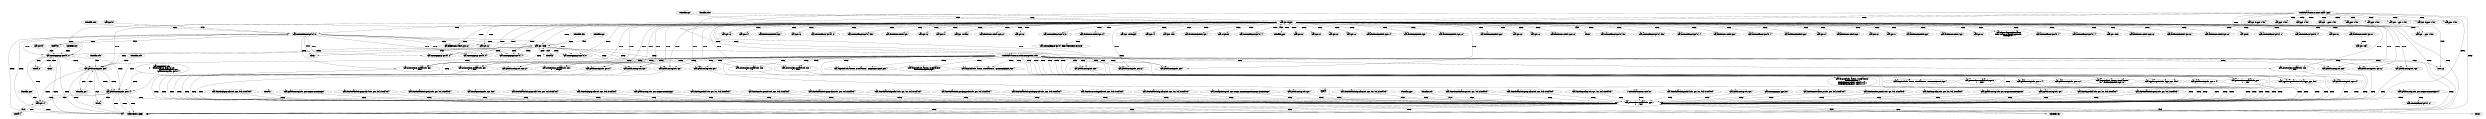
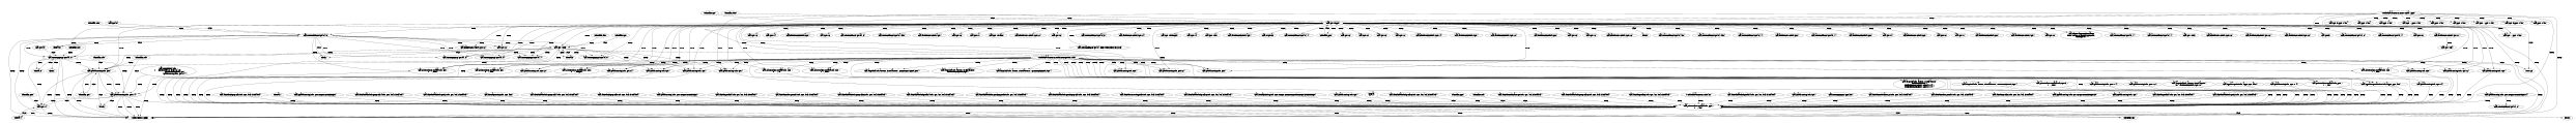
  digraph {
    n1 [label="(Call,ipaddr_string(ndo, tptr))"]
    n2 [label="(Call,ipaddr_string(ndo, tptr+4))"]
    n3 [label="(Call,tptr+4)"]
    n4 [label="(Identifier,tptr)"]
    n5 [label="(MethodReturn,RET)"]
    n6 [label="(Block,)"]
    n7 [label="(Call,print_unknown_data(ndo, pptr, \"\n\t    \", len))"]
    n8 [label="(Literal,4)"]
    n9 [label="(MethodParameterIn,netdissect_options *ndo)"]
    n10 [label="(Call,as_printf(ndo, astostr, sizeof(astostr),\n\t\t\t    EXTRACT_32BITS(tptr+2)))"]
    n11 [label="(Call,as_printf(ndo, astostr, sizeof(astostr), EXTRACT_16BITS(tptr)))"]
    n12 [label="(Call,print_unknown_data(ndo, tptr, \"\n\t    \", tlen))"]
    n13 [label="(Call,ipaddr_string(ndo, tptr))"]
    n14 [label="(Call,ipaddr_string(ndo, tptr+4))"]
    n15 [label="(Call,as_printf(ndo, astostr, sizeof(astostr),\n\t\t\tEXTRACT_32BITS(tptr)))"]
    n16 [label="(Call,ipaddr_string(ndo, tptr + 4))"]
    n17 [label="(Call,bgp_attr_get_as_size(ndo, atype, pptr, len))"]
    n18 [label="(Call,ipaddr_string(ndo, tptr+2))"]
    n19 [label="(Call,ipaddr_string(ndo, tptr+4))"]
    n20 [label="(Call,ipaddr_string(ndo, tptr))"]
    n21 [label="(Call,print_unknown_data(ndo, tptr, \"\n\t    \", tlen))"]
    n22 [label="(Call,ipaddr_string(ndo, tptr + 4))"]
    n23 [label="(Call,ipaddr_string(ndo, tptr+2))"]
    n24 [label="(Call,ipaddr_string(ndo, tptr + 2))"]
    n25 [label="(Call,print_unknown_data(ndo, tptr, \"\n\t    \", tlen))"]
    n26 [label="(Call,bgp_attr_print(ndo, atype, tptr, alen))"]
    n27 [label="(Call,print_unknown_data(ndo, tptr,\"\n\t      \", length))"]
    n28 [label="(Call,print_unknown_data(ndo, pptr, \"\n\t    \", len))"]
    n29 [label="(Call,ipaddr_string(ndo, tptr))"]
    n30 [label="(Call,as_printf(ndo, astostr, sizeof(astostr), EXTRACT_32BITS(tptr)))"]
    n31 [label="(Call,print_unknown_data(ndo, tptr, \"\n\t      \", tlen))"]
    n32 [label="(Call,as_printf(ndo, astostr, sizeof(astostr),\n\t\t\t\tas_size == 2 ?\n\t\t\t\tEXTRACT_16BITS(&tptr[2 + i]) :\n\t\t\t\tEXTRACT_32BITS(&tptr[2 + i])))"]
    n33 [label="(Call,print_unknown_data(ndo, tptr, \"\n\t      \", 8))"]
    n34 [label="(Call,ipaddr_string(ndo, tptr))"]
    n35 [label="(Call,as_printf(ndo, astostr, sizeof(astostr), EXTRACT_32BITS(tptr)))"]
    n36 [label="(Call,ipaddr_string(ndo, tptr))"]
    n37 [label="(Call,ipaddr_string(ndo, tptr))"]
    n38 [label="(Call,ipaddr_string(ndo, tptr))"]
    n39 [label="(Call,print_unknown_data(ndo, tptr-3, \"\n\t    \", tlen))"]
    n40 [label="(Call,ipaddr_string(ndo, tptr+2))"]
    1000125
    n42 [label="(Block,)"]
    n43 [label="(Identifier,len)"]
    n44 [label="(Call,ND_TCHECK2(tptr[0], 8))"]
    n45 [label="(Literal,8)"]
    n46 [label="(Block,)"]
    n47 [label="(Call,tptr +=5)"]
    n48 [label="(Call,ND_TCHECK2(tptr[0], 8))"]
    n49 [label="(Call,ND_TCHECK2(tptr[0], 8))"]
    n50 [label="(Block,)"]
    n51 [label="(Call,ND_TCHECK2(tptr[0], 4))"]
    n52 [label="(Call,ND_TCHECK2(tptr[0], 8))"]
    n53 [label="(Literal,5)"]
    n54 [label="(Call,ND_TCHECK2(tptr[0], 5))"]
    n55 [label="(Call,EXTRACT_24BITS(tptr+2))"]
    n56 [label="(Literal,5)"]
    n57 [label="(Call,tptr+2)"]
    n58 [label="(Call,tptr = pptr)"]
    n59 [label="(Call,tptr+6)"]
    n60 [label="(Call,tptr+4)"]
    n61 [label="(Call,EXTRACT_32BITS(tptr))"]
    n62 [label="(Call,tptr+6)"]
    n63 [label="(Call,ND_TCHECK2(tptr[0], 3))"]
    n64 [label="(Call,ND_TCHECK2(tptr[0], tlen))"]
    n65 [label="(Call,EXTRACT_16BITS(tptr))"]
    n66 [label="(Call,tptr+6)"]
    n67 [label="(Call,tptr+1)"]
    n68 [label="(Call,tptr += tlen)"]
    n69 [label="(Call,EXTRACT_16BITS(tptr+2))"]
    n70 [label="(Call,tptr+2)"]
    n71 [label="(Call,ND_TCHECK2(tptr[0], BGP_MP_NLRI_MINSIZE))"]
    n72 [label="(Call,ND_TCHECK2(tptr[0], 3))"]
    n73 [label="(Call,tptr < pptr + len)"]
    n74 [label="(Call,tptr += length)"]
    n75 [label="(Call,tptr+4)"]
    n76 [label="(Call,tptr +=8)"]
    n77 [label="(Call,EXTRACT_32BITS(tptr))"]
    n78 [label="(Call,origin+3)"]
    n79 [label="(Call,ND_TCHECK2(tptr[0], 4))"]
    n80 [label="(Identifier,pptr)"]
    n81 [label="(Call,EXTRACT_16BITS(tptr+4))"]
    n82 [label="(Call,tptr+2)"]
    n83 [label="(Call,tptr+2)"]
    n84 [label="(Call,tptr+2)"]
    n85 [label="(Call,tptr+2)"]
    n86 [label="(Call,EXTRACT_32BITS(tptr+4))"]
    n87 [label="(Call,EXTRACT_32BITS(tptr))"]
    n88 [label="(Call,EXTRACT_32BITS(tptr+2))"]
    n89 [label="(Call,EXTRACT_16BITS(tptr+1))"]
    n90 [label="(Call,EXTRACT_32BITS(tptr))"]
    n91 [label="(Call,tptr+2)"]
    n92 [label="(Call,tptr+6)"]
    n93 [label="(Call,EXTRACT_16BITS(tptr+6))"]
    n94 [label="(Block,)"]
    n95 [label="(Call,ND_TCHECK2(tptr[0], len))"]
    n96 [label="(Call,ND_TCHECK2(tptr[0], tlen))"]
    n97 [label="(Call,ND_TCHECK2(tptr[0], 4))"]
    n98 [label="(Call,EXTRACT_16BITS(tptr))"]
    n99 [label="(Call,ND_TCHECK2(tptr[0], 4))"]
    n100 [label="(Call,EXTRACT_32BITS(tptr))"]
    n101 [label="(Call,tptr+4)"]
    n102 [label="(Call,EXTRACT_16BITS(tptr))"]
    n103 [label="(Call,tptr+2)"]
    n104 [label="(Call,tptr+1)"]
    n105 [label="(Call,EXTRACT_32BITS(tptr))"]
    n106 [label="(Call,EXTRACT_16BITS(tptr))"]
    n107 [label="(Call,tptr+2)"]
    n108 [label="(Call,tok2str(bgp_origin_values,\n\t\t\t\t\t\t\"Unknown Origin Typecode\",\n\t\t\t\t\t\ttptr[0]))"]
    n109 [label="(Call,ND_TCHECK2(tptr[0], 4))"]
    n110 [label="(Call,ND_TCHECK2(tptr[0], 4))"]
    n111 [label="(Call,tptr += 3)"]
    n112 [label="(Call,EXTRACT_16BITS(tptr+6))"]
    n113 [label="(Call,EXTRACT_32BITS(tptr+2))"]
    n114 [label="(Call,EXTRACT_16BITS(tptr+2))"]
    n115 [label="(Call,tptr-3)"]
    n116 [label="(Call,ND_TCHECK2(tptr[0], 8))"]
    n117 [label="(Call,ND_TCHECK2(tptr[0], 4))"]
    n118 [label="(Call,tptr+6)"]
    n119 [label="(Call,tptr +=4)"]
    n120 [label="(Call,ND_TCHECK2(tptr[0], 2))"]
    n121 [label="(MethodParameterIn,const u_char *pptr)"]
    n122 [label="(Call,tptr = pptr + len)"]
    n123 [label="(Call,pptr + len)"]
    n124 [label="(Call,pptr + len)"]
    n125 [label="(Call,tptr < pptr + len)"]
    n126 [label="(Call,pptr + len)"]
    n127 [label="(Call,pptr + len)"]
    n128 [label="(Call,tptr < pptr + len)"]
    n129 [label="(Call,tptr = pptr + len)"]
    n130 [label="(Call,pptr + len)"]
    n131 [label="(Call,decode_clnp_prefix(ndo, tptr, buf, sizeof(buf)))"]
    n132 [label="(Literal,1)"]
    n133 [label="(Call,ip6addr_string(ndo, tptr+BGP_VPN_RD_LEN))"]
    n134 [label="(Call,decode_labeled_vpn_prefix4(ndo, tptr, buf, sizeof(buf)))"]
    n135 [label="(Call,decode_labeled_vpn_l2(ndo, tptr, buf, sizeof(buf)))"]
    n136 [label="(Call,isonsap_string(ndo, tptr, tlen))"]
    n137 [label="(Call,decode_labeled_vpn_prefix4(ndo, tptr, buf, sizeof(buf)))"]
    n138 [label="(Identifier,ndo)"]
    n139 [label="(Call,decode_clnp_prefix(ndo, tptr, buf, sizeof(buf)))"]
    n140 [label="(Call,ipaddr_string(ndo, tptr+BGP_VPN_RD_LEN))"]
    n141 [label="(Identifier,ndo)"]
    n142 [label="(Call,decode_prefix4(ndo, tptr, len, buf, sizeof(buf)))"]
    n143 [label="(Call,decode_mdt_vpn_nlri(ndo, tptr, buf, sizeof(buf)))"]
    n144 [label="(Call,ipaddr_string(ndo, tptr+BGP_VPN_RD_LEN+4))"]
    n145 [label="(Call,decode_labeled_vpn_prefix6(ndo, tptr, buf, sizeof(buf)))"]
    n146 [label="(Identifier,tptr)"]
    n147 [label="(Call,decode_labeled_prefix4(ndo, tptr, len, buf, sizeof(buf)))"]
    n148 [label="(Call,decode_labeled_vpn_clnp_prefix(ndo, tptr, buf, sizeof(buf)))"]
    n149 [label="(Call,decode_labeled_vpn_clnp_prefix(ndo, tptr, buf, sizeof(buf)))"]
    n150 [label="(Identifier,tlen)"]
    n151 [label="(Call,decode_rt_routing_info(ndo, tptr, buf, sizeof(buf)))"]
    n152 [label="(Call,decode_labeled_prefix6(ndo, tptr, len, buf, sizeof(buf)))"]
    n153 [label="(Call,isonsap_string(ndo, tptr+BGP_VPN_RD_LEN,tlen-BGP_VPN_RD_LEN))"]
    n154 [label="(Identifier,ndo)"]
    n155 [label="(Identifier,tptr)"]
    n156 [label="(Call,tptr[0])"]
    n157 [label="(Call,ND_PRINT((ndo, \"\n\t      Root-Node %s, P-Group %s\",\n                           ipaddr_string(ndo, tptr),\n                           ipaddr_string(ndo, tptr+4))))"]
    n158 [label="(Call,ipaddr_string(ndo, tptr))"]
    n159 [label="(Literal,\"\n\t    \")"]
    n160 [label="(Call,decode_labeled_prefix6(ndo, tptr, len, buf, sizeof(buf)))"]
    n161 [label="(Identifier,pptr)"]
    n162 [label="(Identifier,ndo)"]
    n163 [label="(Call,decode_multicast_vpn(ndo, tptr, buf, sizeof(buf)))"]
    n164 [label="(Call,decode_labeled_vpn_prefix6(ndo, tptr, buf, sizeof(buf)))"]
    n165 [label="(Call,decode_prefix6(ndo, tptr, len, buf, sizeof(buf)))"]
    n166 [label="(MethodParameterIn,u_int len)"]
    n167 [label="(Call,tptr[0])"]
    n168 [label="(Call,decode_labeled_prefix4(ndo, tptr, len, buf, sizeof(buf)))"]
    n169 [label="(Call,ipaddr_string(ndo, tptr))"]
    n170 [label="(Call,ND_TCHECK2(*pptr,len))"]
    n171 [label="(Call,decode_multicast_vpn(ndo, tptr, buf, sizeof(buf)))"]
    n172 [label="(Identifier,tlen)"]
    n173 [label="(Call,decode_mdt_vpn_nlri(ndo, tptr, buf, sizeof(buf)))"]
    n174 [label="(Identifier,ndo)"]
    n175 [label="(Identifier,tptr)"]
    n176 [label="(Call,decode_prefix6(ndo, tptr, len, buf, sizeof(buf)))"]
    n177 [label="(Call,ip6addr_string(ndo, tptr+BGP_VPN_RD_LEN+3))"]
    n178 [label="(Call,ip6addr_string(ndo, tptr))"]
    n179 [label="(Call,decode_prefix4(ndo, tptr, len, buf, sizeof(buf)))"]
    n180 [label="(Call,decode_labeled_vpn_l2(ndo, tptr, buf, sizeof(buf)))"]
    n1 -> n2 [label="DDG: "]
    n1 -> n2 [label="DDG: "]
    n1 -> n3 [label="DDG: "]
    n1 -> n4 [label="CFG: "]
    n1 -> n5 [label="DDG: "]
    n1 -> n6 [label="AST: "]
    n2 -> n3 [label="CFG: "]
    n2 -> n5 [label="DDG: "]
    n2 -> n5 [label="DDG: "]
    n2 -> n5 [label="DDG: "]
    n2 -> n6 [label="AST: "]
    n2 -> n7 [label="DDG: "]
    n3 -> n2 [label="AST: "]
    n3 -> n5 [label="DDG: "]
    n3 -> n8 [label="CFG: "]
    n4 -> n1 [label="AST: "]
    n7 -> n5 [label="DDG: "]
    n7 -> n5 [label="DDG: "]
    n7 -> n5 [label="DDG: "]
    n7 -> n5 [label="DDG: "]
    n7 -> n42 [label="AST: "]
    n7 -> n43 [label="CFG: "]
    n8 -> n3 [label="AST: "]
    n9 -> n1 [label="DDG: "]
    n9 -> n2 [label="DDG: "]
    n9 -> n5 [label="DDG: "]
    n9 -> n7 [label="DDG: "]
    n9 -> n10 [label="DDG: "]
    n9 -> n11 [label="DDG: "]
    n9 -> n12 [label="DDG: "]
    n9 -> n13 [label="DDG: "]
    n9 -> n14 [label="DDG: "]
    n9 -> n15 [label="DDG: "]
    n9 -> n16 [label="DDG: "]
    n9 -> n17 [label="DDG: "]
    n9 -> n18 [label="DDG: "]
    n9 -> n19 [label="DDG: "]
    n9 -> n20 [label="DDG: "]
    n9 -> n21 [label="DDG: "]
    n9 -> n22 [label="DDG: "]
    n9 -> n23 [label="DDG: "]
    n9 -> n24 [label="DDG: "]
    n9 -> n25 [label="DDG: "]
    n9 -> n26 [label="DDG: "]
    n9 -> n27 [label="DDG: "]
    n9 -> n28 [label="DDG: "]
    n9 -> n29 [label="DDG: "]
    n9 -> n30 [label="DDG: "]
    n9 -> n31 [label="DDG: "]
    n9 -> n32 [label="DDG: "]
    n9 -> n33 [label="DDG: "]
    n9 -> n34 [label="DDG: "]
    n9 -> n35 [label="DDG: "]
    n9 -> n36 [label="DDG: "]
    n9 -> n37 [label="DDG: "]
    n9 -> n38 [label="DDG: "]
    n9 -> n39 [label="DDG: "]
    n9 -> n40 [label="DDG: "]
    n9 -> 1000125 [label="AST: "]
    n10 -> n7 [label="DDG: "]
    n12 -> n7 [label="DDG: "]
    n13 -> n7 [label="DDG: "]
    n14 -> n7 [label="DDG: "]
    n16 -> n7 [label="DDG: "]
    n17 -> n7 [label="DDG: "]
    n17 -> n7 [label="DDG: "]
    n18 -> n7 [label="DDG: "]
    n19 -> n7 [label="DDG: "]
    n20 -> n7 [label="DDG: "]
    n21 -> n7 [label="DDG: "]
    n22 -> n7 [label="DDG: "]
    n23 -> n7 [label="DDG: "]
    n24 -> n7 [label="DDG: "]
    n25 -> n7 [label="DDG: "]
    n26 -> n7 [label="DDG: "]
    n27 -> n7 [label="DDG: "]
    n28 -> n7 [label="DDG: "]
    n28 -> n7 [label="DDG: "]
    n29 -> n7 [label="DDG: "]
    n31 -> n7 [label="DDG: "]
    n32 -> n7 [label="DDG: "]
    n33 -> n7 [label="DDG: "]
    n34 -> n7 [label="DDG: "]
    n35 -> n7 [label="DDG: "]
    n37 -> n7 [label="DDG: "]
    n38 -> n7 [label="DDG: "]
    n39 -> n7 [label="DDG: "]
    n40 -> n7 [label="DDG: "]
    n43 -> n7 [label="AST: "]
    n44 -> n1 [label="DDG: "]
    n44 -> n2 [label="DDG: "]
    n44 -> n3 [label="DDG: "]
    n44 -> n5 [label="DDG: "]
    n44 -> n5 [label="DDG: "]
    n44 -> n45 [label="CFG: "]
    n44 -> n46 [label="AST: "]
    n45 -> n44 [label="AST: "]
    n47 -> n1 [label="DDG: "]
+   n47 -> n5 [label="DDG: "]
    n47 -> n13 [label="DDG: "]
    n47 -> n20 [label="DDG: "]
    n47 -> n29 [label="DDG: "]
    n47 -> n31 [label="DDG: "]
    n47 -> n36 [label="DDG: "]
    n47 -> n44 [label="DDG: "]
    n47 -> n48 [label="DDG: "]
    n47 -> n49 [label="DDG: "]
    n47 -> n50 [label="AST: "]
    n47 -> n51 [label="DDG: "]
    n47 -> n52 [label="DDG: "]
    n47 -> n53 [label="CFG: "]
    n53 -> n47 [label="AST: "]
    n54 -> n5 [label="DDG: "]
    n54 -> n5 [label="DDG: "]
    n54 -> n31 [label="DDG: "]
    n54 -> n44 [label="DDG: "]
    n54 -> n47 [label="DDG: "]
    n54 -> n48 [label="DDG: "]
    n54 -> n49 [label="DDG: "]
    n54 -> n50 [label="AST: "]
    n54 -> n51 [label="DDG: "]
    n54 -> n52 [label="DDG: "]
    n54 -> n55 [label="DDG: "]
    n54 -> n56 [label="CFG: "]
    n54 -> n57 [label="DDG: "]
    n56 -> n54 [label="AST: "]
    n58 -> n1 [label="DDG: "]
    n58 -> n5 [label="DDG: "]
    n58 -> n5 [label="DDG: "]
    n58 -> n12 [label="DDG: "]
    n58 -> n13 [label="DDG: "]
    n58 -> n14 [label="DDG: "]
    n58 -> n18 [label="DDG: "]
    n58 -> n20 [label="DDG: "]
    n58 -> n21 [label="DDG: "]
    n58 -> n23 [label="DDG: "]
    n58 -> n25 [label="DDG: "]
    n58 -> n27 [label="DDG: "]
    n58 -> n29 [label="DDG: "]
    n58 -> n31 [label="DDG: "]
    n58 -> n33 [label="DDG: "]
    n58 -> n34 [label="DDG: "]
    n58 -> n36 [label="DDG: "]
    n58 -> n37 [label="DDG: "]
    n58 -> n38 [label="DDG: "]
    n58 -> n40 [label="DDG: "]
    n58 -> n44 [label="DDG: "]
    n58 -> n47 [label="DDG: "]
    n58 -> n48 [label="DDG: "]
    n58 -> n49 [label="DDG: "]
    n58 -> n51 [label="DDG: "]
    n58 -> n52 [label="DDG: "]
    n58 -> n54 [label="DDG: "]
    n58 -> n55 [label="DDG: "]
    n58 -> n57 [label="DDG: "]
    n58 -> n59 [label="DDG: "]
    n58 -> n60 [label="DDG: "]
    n58 -> n61 [label="DDG: "]
    n58 -> n62 [label="DDG: "]
    n58 -> n63 [label="DDG: "]
    n58 -> n64 [label="DDG: "]
    n58 -> n65 [label="DDG: "]
    n58 -> n66 [label="DDG: "]
    n58 -> n67 [label="DDG: "]
    n58 -> n68 [label="DDG: "]
    n58 -> n69 [label="DDG: "]
    n58 -> n70 [label="DDG: "]
-   n81 -> n71 [label="DDG: "]
+   n58 -> n71 [label="DDG: "]
    n58 -> n72 [label="DDG: "]
    n58 -> n73 [label="DDG: "]
    n58 -> n74 [label="DDG: "]
    n58 -> n75 [label="DDG: "]
    n58 -> n76 [label="DDG: "]
    n58 -> n77 [label="DDG: "]
    n58 -> n78 [label="DDG: "]
    n58 -> n79 [label="DDG: "]
    n58 -> n80 [label="CFG: "]
    n58 -> n81 [label="DDG: "]
    n58 -> n82 [label="DDG: "]
    n58 -> n83 [label="DDG: "]
    n58 -> n84 [label="DDG: "]
    n58 -> n85 [label="DDG: "]
    n58 -> n86 [label="DDG: "]
    n58 -> n87 [label="DDG: "]
    n58 -> n88 [label="DDG: "]
    n58 -> n89 [label="DDG: "]
    n58 -> n90 [label="DDG: "]
    n58 -> n91 [label="DDG: "]
    n58 -> n92 [label="DDG: "]
    n58 -> n93 [label="DDG: "]
    n58 -> n94 [label="AST: "]
    n58 -> n95 [label="DDG: "]
    n58 -> n96 [label="DDG: "]
    n58 -> n97 [label="DDG: "]
    n58 -> n98 [label="DDG: "]
    n58 -> n99 [label="DDG: "]
    n58 -> n100 [label="DDG: "]
    n58 -> n101 [label="DDG: "]
    n58 -> n102 [label="DDG: "]
    n58 -> n103 [label="DDG: "]
    n58 -> n104 [label="DDG: "]
    n58 -> n105 [label="DDG: "]
    n58 -> n106 [label="DDG: "]
    n58 -> n107 [label="DDG: "]
    n58 -> n108 [label="DDG: "]
    n58 -> n109 [label="DDG: "]
    n58 -> n110 [label="DDG: "]
    n58 -> n111 [label="DDG: "]
    n58 -> n112 [label="DDG: "]
    n58 -> n113 [label="DDG: "]
    n58 -> n114 [label="DDG: "]
    n58 -> n115 [label="DDG: "]
    n58 -> n116 [label="DDG: "]
    n58 -> n117 [label="DDG: "]
    n58 -> n118 [label="DDG: "]
    n80 -> n58 [label="AST: "]
    n89 -> n119 [label="DDG: "]
    n121 -> n5 [label="DDG: "]
    n121 -> n7 [label="DDG: "]
    n121 -> n17 [label="DDG: "]
    n121 -> n28 [label="DDG: "]
    n121 -> 1000125 [label="AST: "]
    n121 -> n58 [label="DDG: "]
    n121 -> n73 [label="DDG: "]
    n121 -> n122 [label="DDG: "]
    n121 -> n123 [label="DDG: "]
    n121 -> n124 [label="DDG: "]
    n121 -> n125 [label="DDG: "]
    n121 -> n126 [label="DDG: "]
    n121 -> n127 [label="DDG: "]
    n121 -> n128 [label="DDG: "]
    n121 -> n129 [label="DDG: "]
    n121 -> n130 [label="DDG: "]
    n131 -> n7 [label="DDG: "]
    n132 -> n7 [label="CFG: "]
    n133 -> n7 [label="DDG: "]
    n134 -> n7 [label="DDG: "]
    n135 -> n7 [label="DDG: "]
    n136 -> n7 [label="DDG: "]
    n137 -> n7 [label="DDG: "]
    n138 -> n54 [label="CFG: "]
    n139 -> n7 [label="DDG: "]
    n140 -> n7 [label="DDG: "]
    n141 -> n1 [label="AST: "]
    n142 -> n7 [label="DDG: "]
    n143 -> n7 [label="DDG: "]
    n144 -> n7 [label="DDG: "]
    n144 -> n120 [label="DDG: "]
    n145 -> n7 [label="DDG: "]
    n146 -> n3 [label="AST: "]
    n147 -> n7 [label="DDG: "]
    n148 -> n7 [label="DDG: "]
    n149 -> n7 [label="DDG: "]
    n150 -> n47 [label="CFG: "]
    n151 -> n7 [label="DDG: "]
    n152 -> n7 [label="DDG: "]
    n153 -> n7 [label="DDG: "]
    n154 -> n44 [label="CFG: "]
    n155 -> n58 [label="AST: "]
    n156 -> n44 [label="AST: "]
    n157 -> n2 [label="CFG: "]
    n158 -> n7 [label="DDG: "]
    n159 -> n7 [label="AST: "]
    n160 -> n7 [label="DDG: "]
    n161 -> n7 [label="AST: "]
    n162 -> n7 [label="AST: "]
    n163 -> n7 [label="DDG: "]
    n164 -> n7 [label="DDG: "]
    n165 -> n7 [label="DDG: "]
    n166 -> n7 [label="DDG: "]
    n167 -> n54 [label="AST: "]
    n168 -> n7 [label="DDG: "]
    n169 -> n7 [label="DDG: "]
    n170 -> n7 [label="DDG: "]
    n171 -> n7 [label="DDG: "]
    n172 -> n58 [label="CFG: "]
    n173 -> n7 [label="DDG: "]
    n174 -> n1 [label="CFG: "]
    n174 -> n2 [label="AST: "]
    n175 -> n47 [label="AST: "]
    n176 -> n7 [label="DDG: "]
    n177 -> n7 [label="DDG: "]
    n178 -> n7 [label="DDG: "]
    n179 -> n7 [label="DDG: "]
    n180 -> n7 [label="DDG: "]
  }
